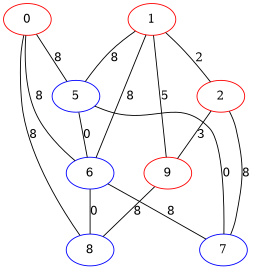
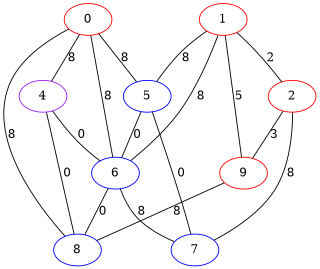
  graph {
    node [color=red weight=1]
+   4 [color=purple weight=4]
    0
    5 [color=blue weight=3]
    6 [color=blue weight=3]
    8 [color=blue weight=3]
    7 [color=blue weight=3]
    1
    2
    n9 [label=9]
+   4 -- 6 [label=0]
+   4 -- 8 [label=0]
+   0 -- 4 [label=8]
    0 -- 5 [label=8]
    0 -- 6 [label=8]
    0 -- 8 [label=8]
    5 -- 6 [label=0]
    5 -- 7 [label=0]
    6 -- 8 [label=0]
    6 -- 7 [label=8]
    1 -- 5 [label=8]
    1 -- 6 [label=8]
    1 -- 2 [label=2]
    1 -- n9 [label=5]
    2 -- 7 [label=8]
    2 -- n9 [label=3]
    n9 -- 8 [label=8]
  }
